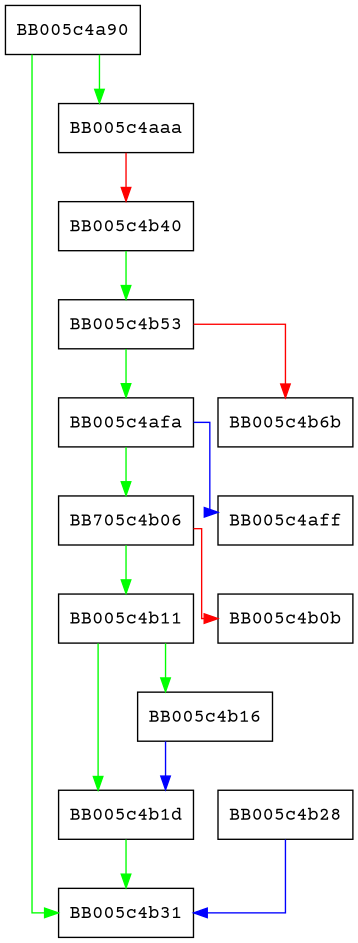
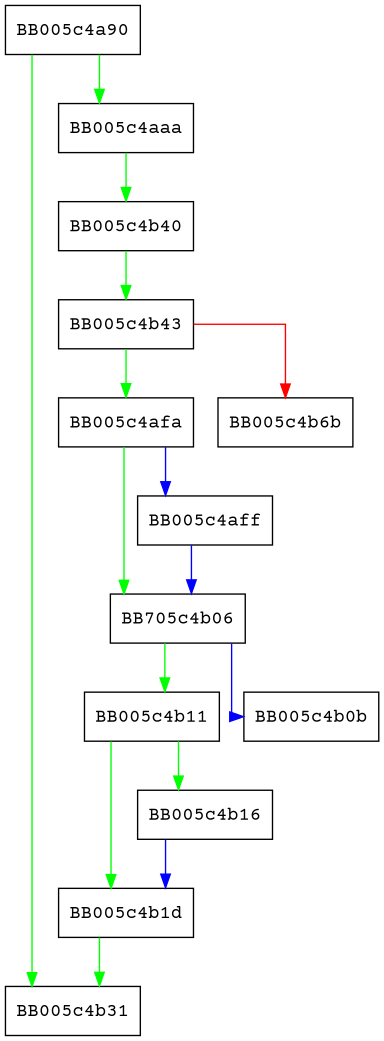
  digraph {
    fontname="Courier Prime"
    splines=ortho
    node [fontname="Courier Prime" shape=box]
    edge [color=green fontname="Courier Prime"]
    n1 [label=BB005c4b31]
    BB005c4a90
    BB005c4aaa
    BB005c4b40
-   BB005c4b43 [label=BB005c4b53]
+   BB005c4b43
    BB005c4afa
    BB005c4b6b
    n8 [label=BB705c4b06]
    BB005c4aff
    BB005c4b11
    BB005c4b0b
    BB005c4b1d
    BB005c4b16
-   BB005c4b28
    BB005c4a90 -> n1
    BB005c4a90 -> BB005c4aaa
-   BB005c4aaa -> BB005c4b40 [color=red]
+   BB005c4aaa -> BB005c4b40
    BB005c4b40 -> BB005c4b43
    BB005c4b43 -> BB005c4afa
    BB005c4b43 -> BB005c4b6b [color=red]
    BB005c4afa -> n8
    BB005c4afa -> BB005c4aff [color=blue]
    n8 -> BB005c4b11
-   n8 -> BB005c4b0b [color=red]
+   n8 -> BB005c4b0b [color=blue]
+   BB005c4aff -> n8 [color=blue]
    BB005c4b11 -> BB005c4b1d
    BB005c4b11 -> BB005c4b16
    BB005c4b1d -> n1
    BB005c4b16 -> BB005c4b1d [color=blue]
-   BB005c4b28 -> n1 [color=blue]
  }
